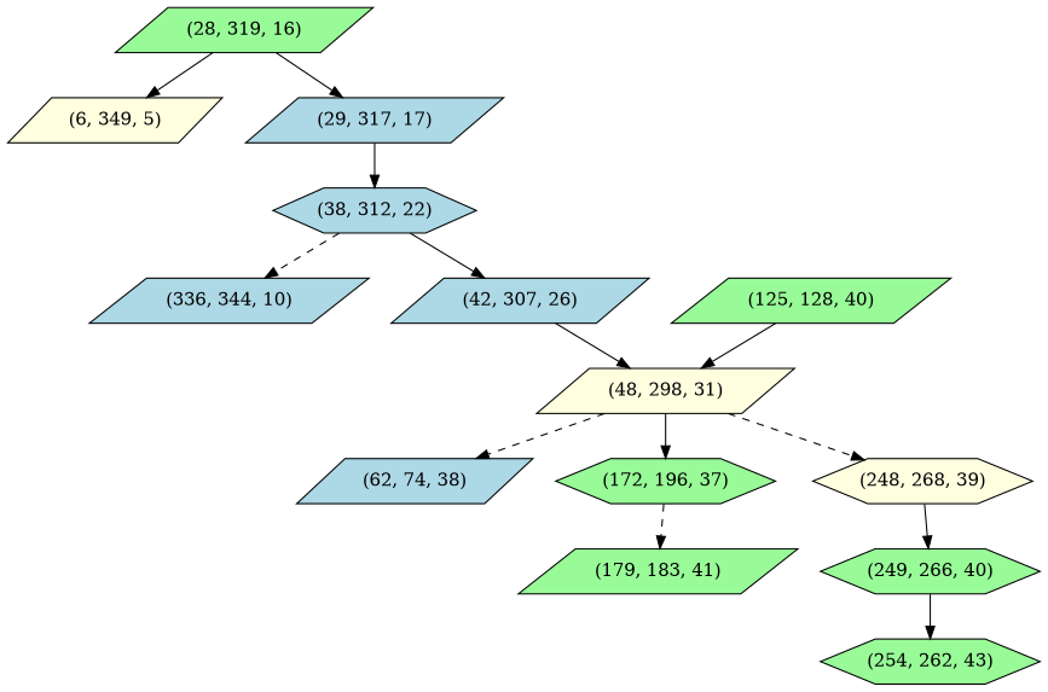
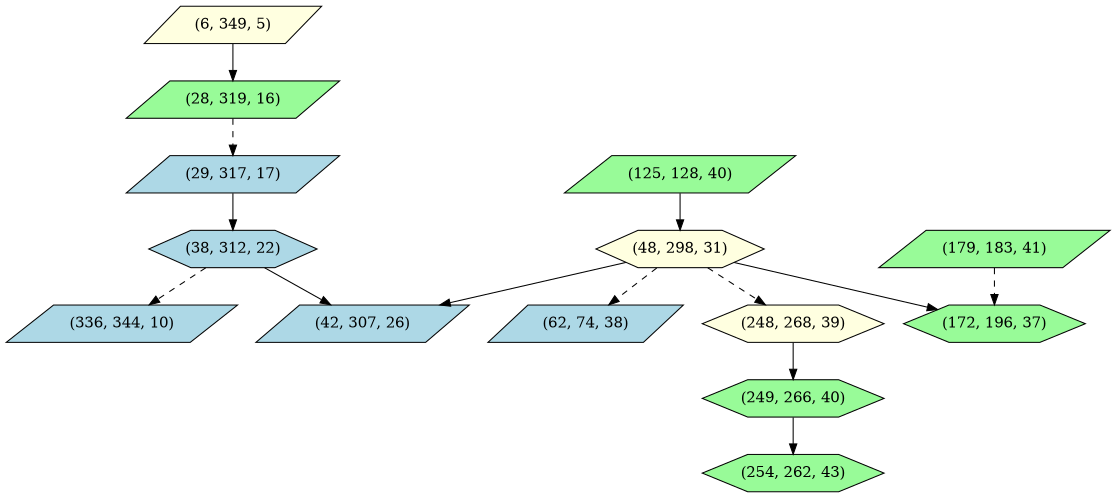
  digraph {
    node [fillcolor=palegreen shape=parallelogram style=filled]
    edge [style=solid]
    "(6, 349, 5)" [fillcolor=lightyellow]
    "(28, 319, 16)"
    "(29, 317, 17)" [fillcolor=lightblue]
    "(336, 344, 10)" [fillcolor=lightblue]
    "(38, 312, 22)" [fillcolor=lightblue shape=hexagon]
    "(42, 307, 26)" [fillcolor=lightblue]
-   "(48, 298, 31)" [fillcolor=lightyellow]
+   "(48, 298, 31)" [fillcolor=lightyellow shape=hexagon]
    "(62, 74, 38)" [fillcolor=lightblue]
    n9 [label="(172, 196, 37)" shape=hexagon]
    "(248, 268, 39)" [fillcolor=lightyellow shape=hexagon]
    "(125, 128, 40)"
    "(179, 183, 41)"
    "(249, 266, 40)" [shape=hexagon]
    "(254, 262, 43)" [shape=hexagon]
-   "(28, 319, 16)" -> "(6, 349, 5)"
-   "(28, 319, 16)" -> "(29, 317, 17)"
+   "(6, 349, 5)" -> "(28, 319, 16)"
+   "(28, 319, 16)" -> "(29, 317, 17)" [style=dashed]
    "(29, 317, 17)" -> "(38, 312, 22)"
    "(38, 312, 22)" -> "(336, 344, 10)" [style=dashed]
    "(38, 312, 22)" -> "(42, 307, 26)"
-   "(42, 307, 26)" -> "(48, 298, 31)"
+   "(48, 298, 31)" -> "(42, 307, 26)"
    "(48, 298, 31)" -> "(62, 74, 38)" [style=dashed]
    "(48, 298, 31)" -> n9
    "(48, 298, 31)" -> "(248, 268, 39)" [style=dashed]
-   n9 -> "(179, 183, 41)" [style=dashed]
+   "(179, 183, 41)" -> n9 [style=dashed]
    "(248, 268, 39)" -> "(249, 266, 40)"
    "(125, 128, 40)" -> "(48, 298, 31)"
    "(249, 266, 40)" -> "(254, 262, 43)"
  }
